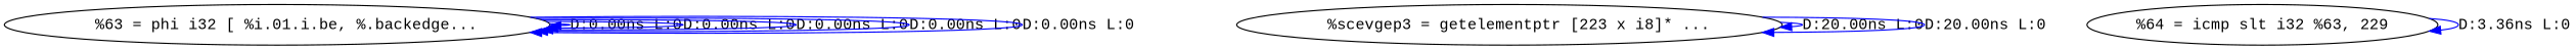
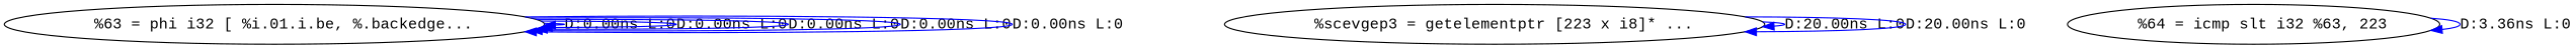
  digraph {
    fontname="Liberation Mono"
    node [fontname="Liberation Mono"]
    edge [color=blue fontname="Liberation Mono"]
    n1 [label="  %63 = phi i32 [ %i.01.i.be, %.backedge..."]
    n2 [label="  %scevgep3 = getelementptr [223 x i8]* ..."]
-   n3 [label="%64 = icmp slt i32 %63, 229"]
+   n3 [label="  %64 = icmp slt i32 %63, 223"]
    n1 -> n1 [label="D:0.00ns L:0"]
    n1 -> n1 [label="D:0.00ns L:0"]
    n1 -> n1 [label="D:0.00ns L:0"]
    n1 -> n1 [label="D:0.00ns L:0"]
    n1 -> n1 [label="D:0.00ns L:0"]
    n2 -> n2 [label="D:20.00ns L:0"]
    n2 -> n2 [label="D:20.00ns L:0"]
    n3 -> n3 [label="D:3.36ns L:0"]
  }
